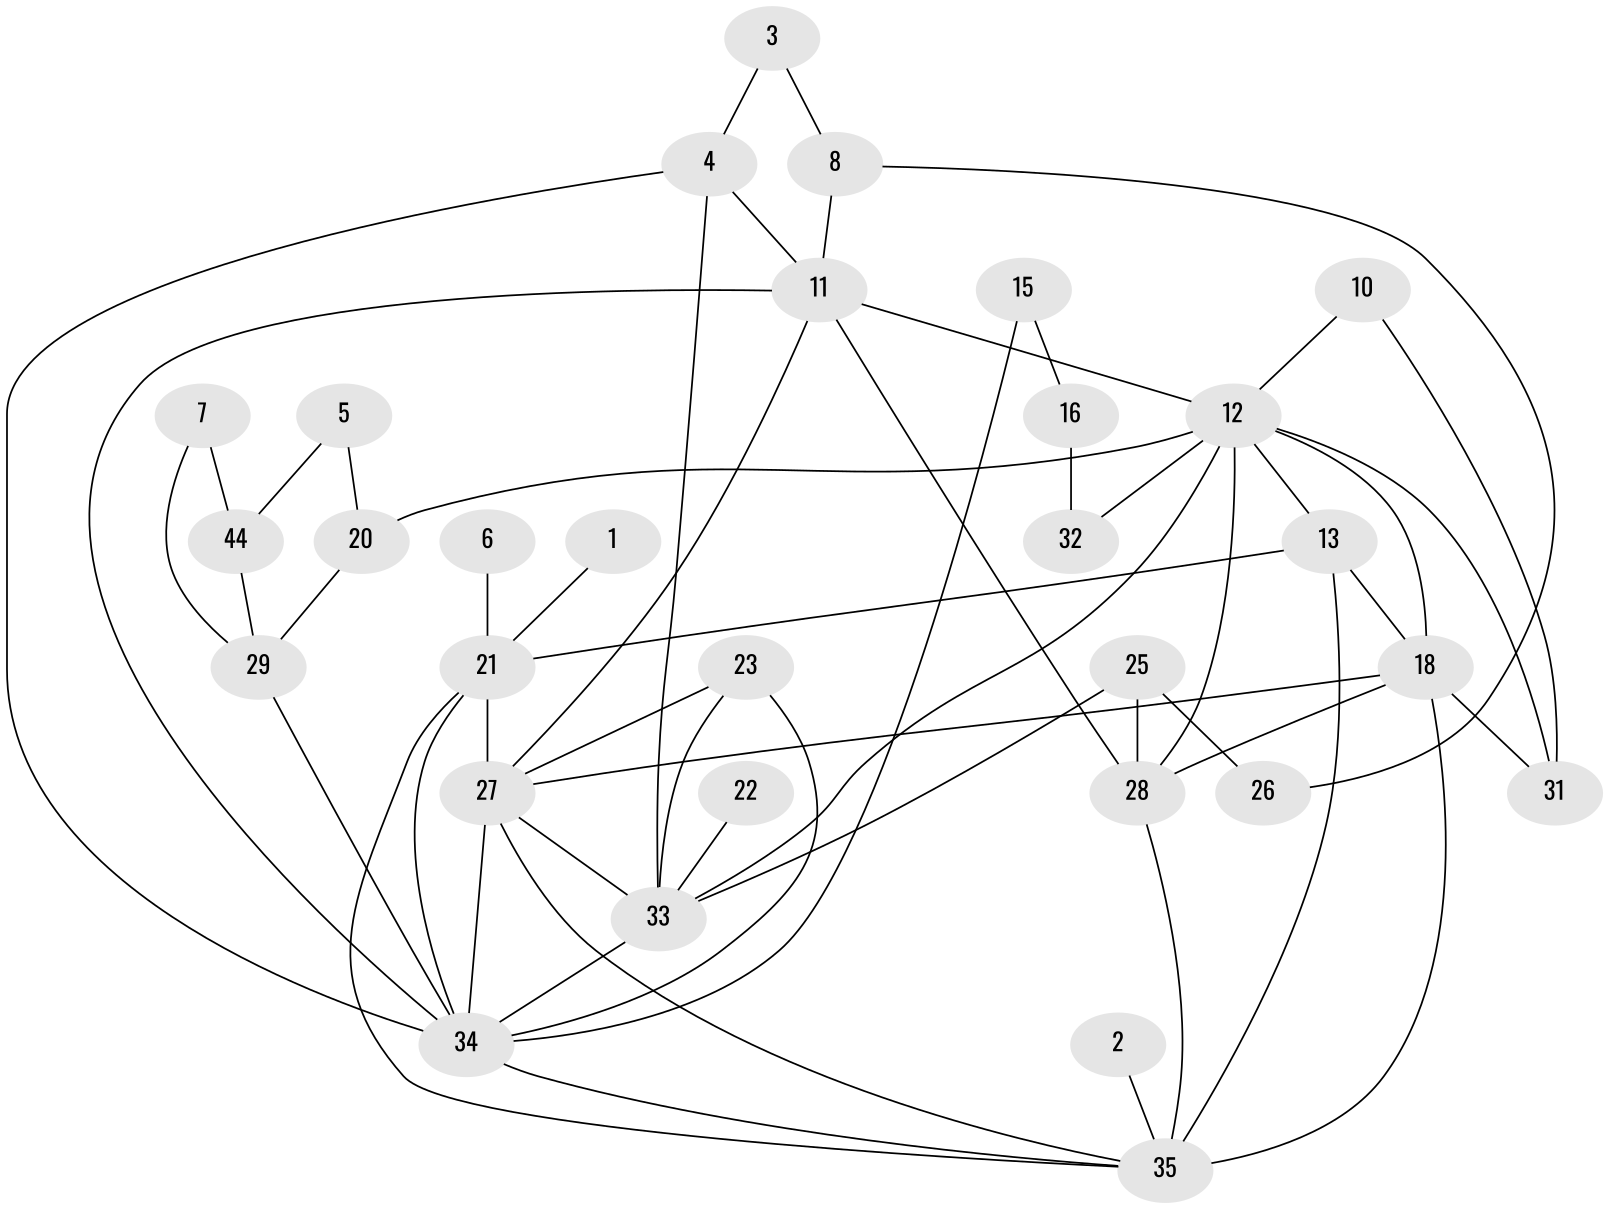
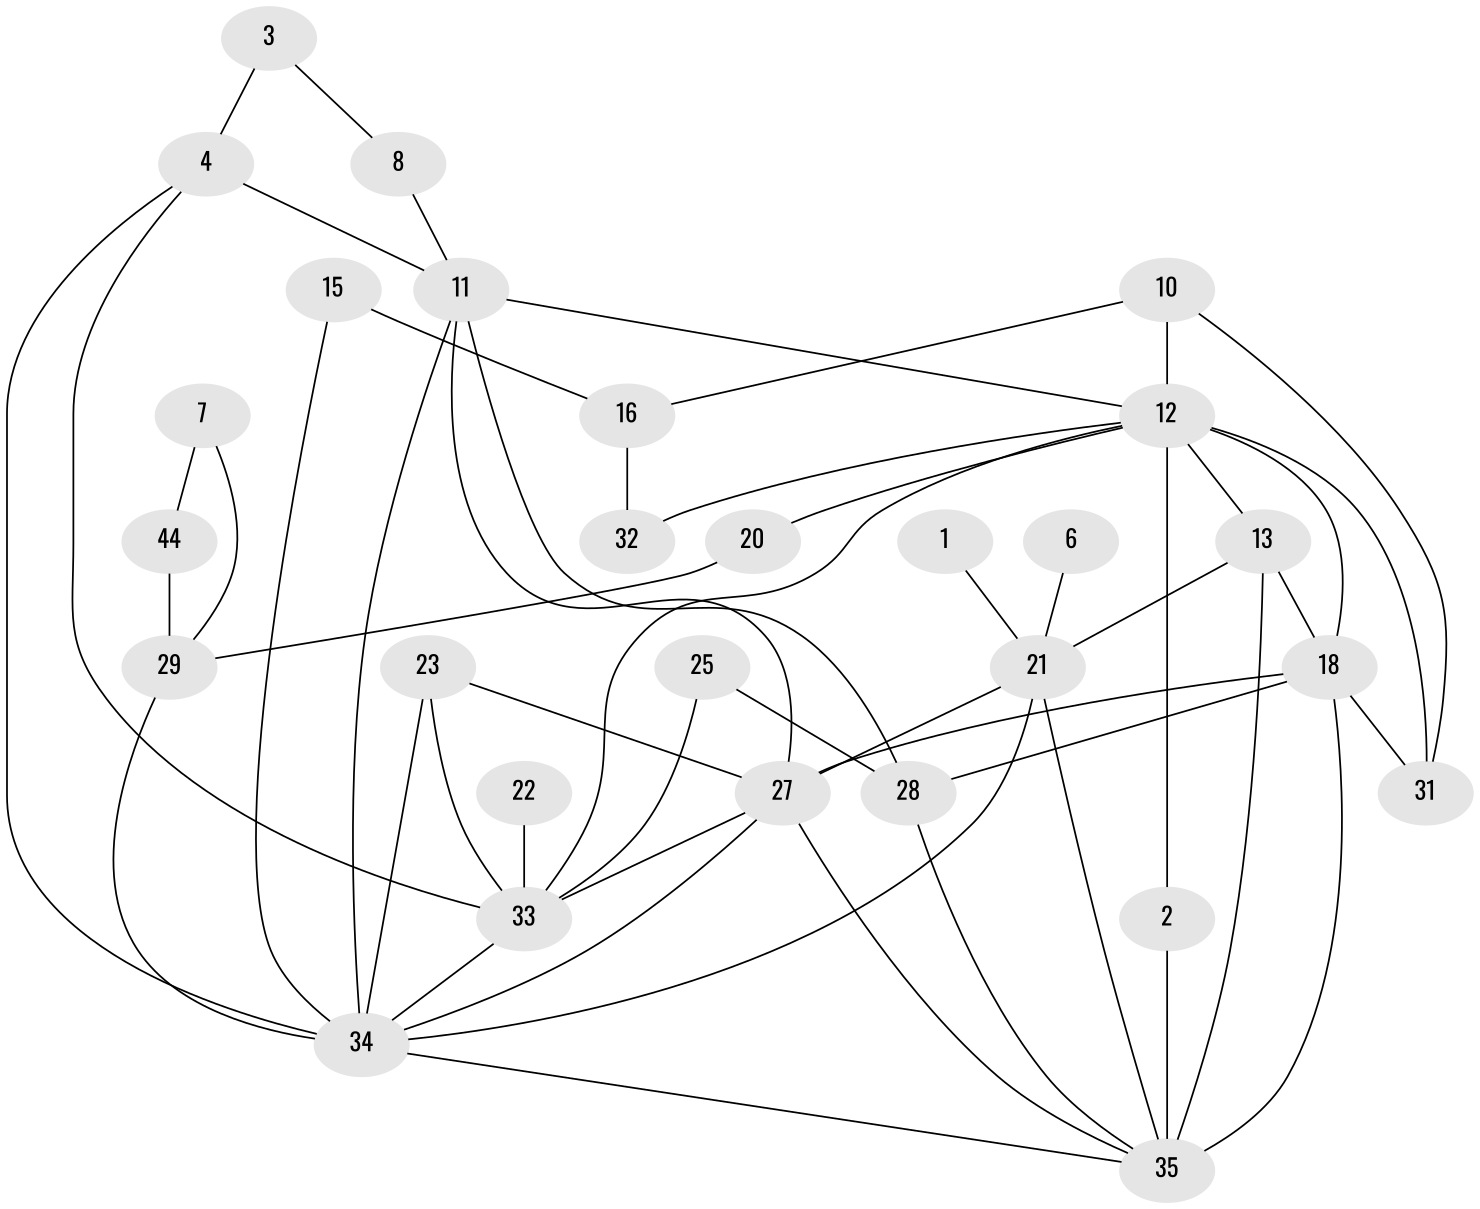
  graph {
    fontname=Oswald
    node [color=gray90 fontname=Oswald style=filled]
    edge [fontname=Oswald weight=1.0]
    1
    21
    35
    34
    27
    2
    3
    4
    8
    11
    33
-   26
    12
    28
    29
-   5
    20
    n18 [label=44]
    6
    7
    10
    16
    31
    13
    18
    32
    15
    22
    23
    25
    1 -- 21
    21 -- 35
    21 -- 34
    21 -- 27
    34 -- 35
    27 -- 35
    27 -- 34
    27 -- 33
    2 -- 35 [weight=2.0]
    3 -- 4
    3 -- 8
    4 -- 34
    4 -- 11
    4 -- 33
    8 -- 11
-   8 -- 26
    11 -- 34
    11 -- 27
    11 -- 12
    11 -- 28
    33 -- 34
    12 -- 33
-   12 -- 28 [weight=2.0]
+   12 -- 2 [weight=2.0]
    12 -- 20
    12 -- 31
    12 -- 13
    12 -- 18
    12 -- 32
    28 -- 35
    29 -- 34
-   5 -- 20
-   5 -- n18
    20 -- 29
    n18 -- 29
    6 -- 21
    7 -- 29
    7 -- n18
    10 -- 12
+   10 -- 16
    10 -- 31
    16 -- 32
    13 -- 21
    13 -- 35
    13 -- 18
    18 -- 35 [weight=3.0]
    18 -- 27
    18 -- 28
    18 -- 31 [weight=2.0]
    15 -- 34
    15 -- 16
    22 -- 33
    23 -- 34
    23 -- 27
    23 -- 33
    25 -- 33
-   25 -- 26
    25 -- 28
  }
